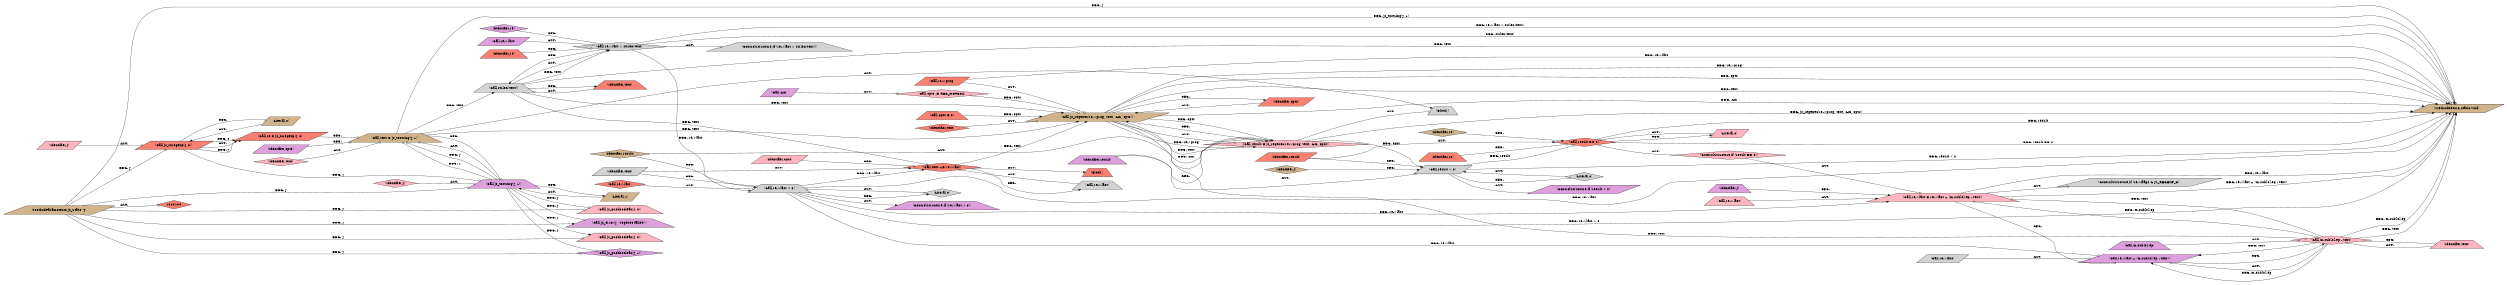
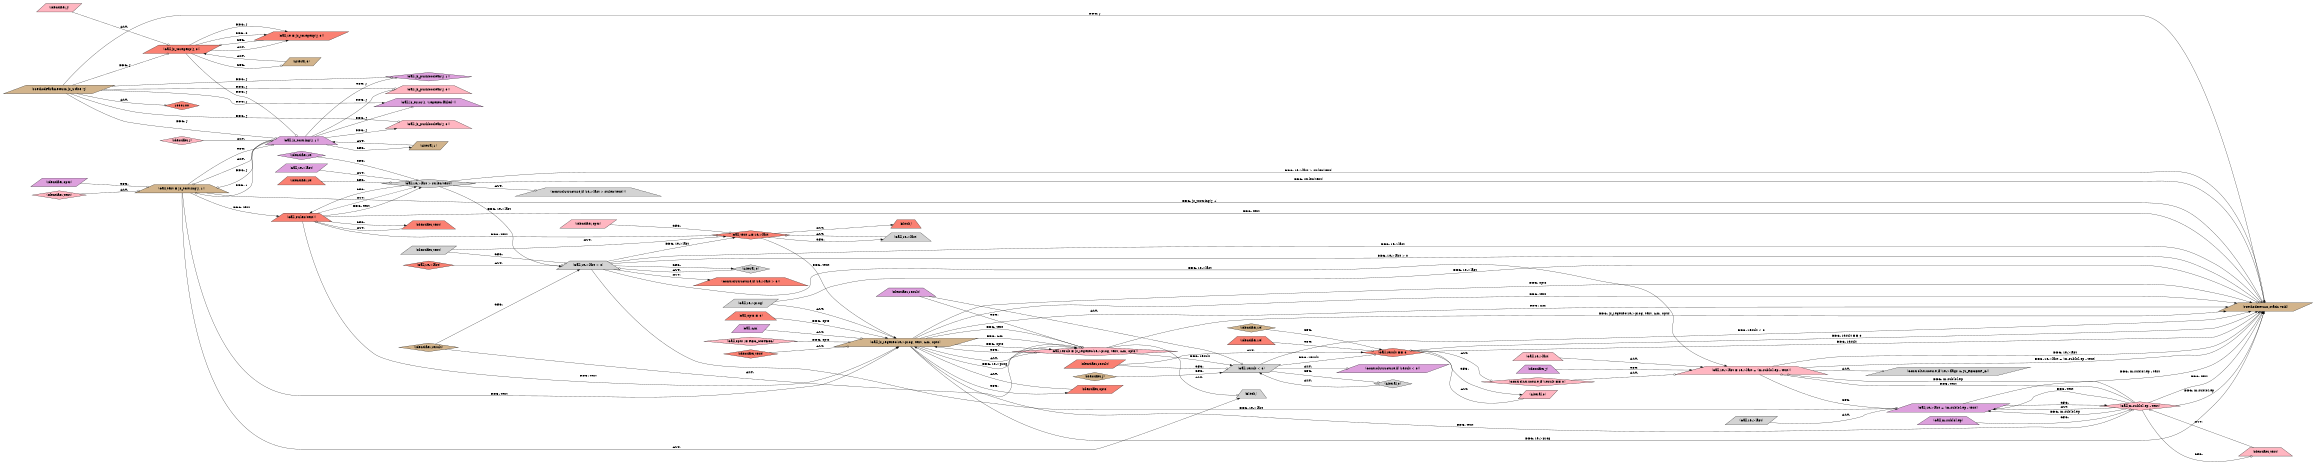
  digraph {
    rankdir=LR
    node [fillcolor=salmon shape=trapezium style=filled]
    edge [arrowhead=odot]
-   n1 [fillcolor=lightgrey label="(Call,strlen(text))"]
+   n1 [label="(Call,strlen(text))"]
    n2 [fillcolor=lightgrey label="(Call,re->last > strlen(text))" shape=diamond]
    n3 [label="(Call,text += re->last)" shape=diamond]
    n4 [fillcolor=tan label="(Call,js_regexec(re->prog, text, &m, opts))" shape=parallelogram]
    n5 [label="(Identifier,text)"]
    n6 [fillcolor=tan label="(MethodReturn,static void)" shape=parallelogram]
    n7 [fillcolor=lightgrey label="(Call,re->last > 0)"]
    n8 [fillcolor=lightgrey label="(ControlStructure,if (re->last > strlen(text)))"]
    n9 [label="(Block,)"]
    n10 [fillcolor=lightgrey label="(Call,re->last)"]
    n11 [fillcolor=lightpink label="(Call,result = js_regexec(re->prog, text, &m, opts))" shape=diamond]
    n12 [fillcolor=lightpink label="(Call,m.sub[0].ep - text)" shape=diamond]
    n13 [label="(Identifier,opts)" shape=parallelogram]
    n14 [fillcolor=tan label="(Call,text = js_tostring(J, 1))"]
    n15 [fillcolor=plum label="(Call,js_tostring(J, 1))"]
    n16 [fillcolor=lightgrey label="(Block,)"]
    n17 [fillcolor=tan label="(Literal,1)" shape=parallelogram]
    n18 [fillcolor=plum label="(Call,js_error(J, \"regexec failed\"))"]
    n19 [fillcolor=lightpink label="(Call,js_pushboolean(J, 0))"]
    n20 [fillcolor=plum label="(Call,js_pushboolean(J, 1))" shape=diamond]
    n21 [fillcolor=lightpink label="(Call,js_pushboolean(J, 0))"]
    n22 [label="(Call,js_toregexp(J, 0))" shape=parallelogram]
    n23 [label="(Call,re = js_toregexp(J, 0))" shape=parallelogram]
    n24 [fillcolor=tan label="(Literal,0)" shape=parallelogram]
    n25 [fillcolor=tan label="(MethodParameterIn,js_State *J)" shape=parallelogram]
    1000100 [shape=diamond]
    n27 [fillcolor=lightpink label="(Call,re->last = re->last + (m.sub[0].ep - text))"]
    n28 [fillcolor=plum label="(Call,re->last + (m.sub[0].ep - text))" shape=parallelogram]
-   n29 [fillcolor=plum label="(ControlStructure,if (re->last > 0))"]
+   n29 [label="(ControlStructure,if (re->last > 0))"]
    n30 [fillcolor=lightgrey label="(Literal,0)" shape=diamond]
    n31 [fillcolor=lightgrey label="(ControlStructure,if (re->flags & JS_REGEXP_G))" shape=parallelogram]
    n32 [fillcolor=lightgrey label="(Call,result < 0)" shape=parallelogram]
    n33 [fillcolor=lightpink label="(Identifier,text)"]
    n34 [label="(Call,result == 0)" shape=diamond]
    n35 [fillcolor=plum label="(ControlStructure,if (result < 0))" shape=parallelogram]
    n36 [fillcolor=lightgrey label="(Literal,0)" shape=diamond]
    n37 [fillcolor=lightpink label="(ControlStructure,if (result == 0))" shape=diamond]
    n38 [fillcolor=lightpink label="(Literal,0)" shape=parallelogram]
    n39 [fillcolor=plum label="(Call,re->last)" shape=parallelogram]
    n40 [fillcolor=plum label="(Identifier,result)"]
    n41 [label="(Identifier,re)"]
    n42 [fillcolor=lightgrey label="(Call,re->last)" shape=parallelogram]
    n43 [fillcolor=plum label="(Identifier,opts)" shape=parallelogram]
    n44 [fillcolor=tan label="(Identifier,re)" shape=diamond]
    n45 [fillcolor=tan label="(Identifier,result)" shape=diamond]
    n46 [fillcolor=lightpink label="(Call,re->last)"]
    n47 [fillcolor=tan label="(Identifier,J)" shape=diamond]
    n48 [fillcolor=plum label="(Identifier,J)"]
    n49 [fillcolor=plum label="(Call,m.sub[0].ep)"]
-   n50 [label="(Call,re->prog)" shape=parallelogram]
+   n50 [fillcolor=lightgrey label="(Call,re->prog)" shape=parallelogram]
    n51 [fillcolor=lightpink label="(Identifier,text)" shape=diamond]
    n52 [label="(Call,re->last)" shape=diamond]
    n53 [label="(Identifier,text)" shape=diamond]
    n54 [fillcolor=lightpink label="(Identifier,J)" shape=diamond]
    n55 [label="(Call,opts = 0)"]
    n56 [label="(Identifier,re)"]
    n57 [fillcolor=plum label="(Call,&m)" shape=parallelogram]
    n58 [fillcolor=plum label="(Identifier,re)" shape=diamond]
    n59 [fillcolor=lightpink label="(Identifier,J)" shape=parallelogram]
    n60 [fillcolor=lightpink label="(Call,opts |= REG_NOTBOL)" shape=diamond]
    n61 [fillcolor=lightpink label="(Identifier,opts)" shape=parallelogram]
    n62 [fillcolor=lightgrey label="(Identifier,text)" shape=parallelogram]
    n63 [label="(Identifier,result)" shape=parallelogram]
    n1 -> n2 [arrowhead=normal label="AST: "]
    n1 -> n2 [arrowhead=normal label="DDG: text"]
    n1 -> n3 [label="DDG: text"]
    n1 -> n4 [arrowhead=normal label="DDG: text"]
    n1 -> n5 [arrowhead=normal label="CFG: "]
    n1 -> n6 [label="DDG: text"]
    n2 -> n1 [arrowhead=normal label="CFG: "]
    n2 -> n6 [arrowhead=normal label="DDG: strlen(text)"]
    n2 -> n6 [label="DDG: re->last > strlen(text)"]
    n2 -> n7 [arrowhead=normal label="DDG: re->last"]
    n2 -> n8 [label="AST: "]
    n3 -> n4 [arrowhead=normal label="DDG: text"]
    n3 -> n9 [arrowhead=normal label="AST: "]
    n3 -> n10 [arrowhead=normal label="CFG: "]
    n4 -> n6 [arrowhead=normal label="DDG: opts"]
    n4 -> n6 [arrowhead=normal label="DDG: text"]
    n4 -> n6 [arrowhead=normal label="DDG: &m"]
    n4 -> n6 [arrowhead=normal label="DDG: re->prog"]
    n4 -> n11 [label="AST: "]
    n4 -> n11 [arrowhead=normal label="DDG: re->prog"]
    n4 -> n11 [label="DDG: text"]
    n4 -> n11 [arrowhead=normal label="DDG: &m"]
    n4 -> n11 [arrowhead=normal label="DDG: opts"]
    n4 -> n12 [label="DDG: text"]
    n4 -> n13 [arrowhead=normal label="CFG: "]
    n5 -> n1 [label="AST: "]
    n7 -> n3 [arrowhead=normal label="DDG: re->last"]
    n7 -> n6 [label="DDG: re->last > 0"]
    n7 -> n6 [label="DDG: re->last"]
    n7 -> n27 [arrowhead=normal label="DDG: re->last"]
    n7 -> n28 [label="DDG: re->last"]
    n7 -> n29 [arrowhead=normal label="AST: "]
    n7 -> n30 [arrowhead=normal label="CFG: "]
    n10 -> n3 [label="AST: "]
    n11 -> n4 [arrowhead=normal label="CFG: "]
    n11 -> n6 [arrowhead=normal label="DDG: js_regexec(re->prog, text, &m, opts)"]
    n11 -> n16 [label="AST: "]
-   n11 -> n32 [arrowhead=normal label="DDG: opts"]
+   n11 -> n32 [arrowhead=normal label="DDG: result"]
    n12 -> n6 [arrowhead=normal label="DDG: m.sub[0].ep"]
    n12 -> n6 [arrowhead=normal label="DDG: text"]
    n12 -> n27 [label="DDG: m.sub[0].ep"]
    n12 -> n27 [label="DDG: text"]
    n12 -> n28 [label="AST: "]
    n12 -> n28 [arrowhead=normal label="DDG: m.sub[0].ep"]
    n12 -> n28 [arrowhead=normal label="DDG: text"]
    n12 -> n33 [label="CFG: "]
    n13 -> n4 [arrowhead=normal label="AST: "]
    n14 -> n1 [arrowhead=normal label="DDG: text"]
    n14 -> n4 [arrowhead=normal label="DDG: text"]
    n14 -> n6 [label="DDG: js_tostring(J, 1)"]
    n14 -> n15 [label="CFG: "]
    n14 -> n16 [arrowhead=normal label="AST: "]
    n15 -> n14 [label="AST: "]
    n15 -> n14 [label="DDG: J"]
    n15 -> n14 [label="DDG: 1"]
    n15 -> n17 [arrowhead=normal label="CFG: "]
    n15 -> n18 [label="DDG: J"]
    n15 -> n19 [arrowhead=normal label="DDG: J"]
-   n15 -> n20 [label="DDG: J"]
+   n15 -> n20 [label="CFG: J"]
    n15 -> n21 [label="DDG: J"]
    n17 -> n15 [arrowhead=normal label="AST: "]
    n22 -> n15 [label="DDG: J"]
    n22 -> n23 [arrowhead=normal label="AST: "]
    n22 -> n23 [arrowhead=normal label="DDG: J"]
    n22 -> n23 [arrowhead=normal label="DDG: 0"]
    n22 -> n24 [label="CFG: "]
-   n23 -> n14 [label="CFG: "]
+   n23 -> n22 [label="CFG: "]
    n24 -> n22 [arrowhead=normal label="AST: "]
    n25 -> n6 [label="DDG: J"]
    n25 -> n15 [label="DDG: J"]
    n25 -> n18 [arrowhead=normal label="DDG: J"]
    n25 -> n19 [label="DDG: J"]
    n25 -> n20 [label="DDG: J"]
    n25 -> n21 [label="DDG: J"]
    n25 -> n22 [label="DDG: J"]
    n25 -> 1000100 [label="AST: "]
    n27 -> n6 [label="DDG: re->last"]
    n27 -> n6 [label="DDG: re->last + (m.sub[0].ep - text)"]
    n27 -> n28 [label="CFG: "]
    n27 -> n31 [label="AST: "]
+   n28 -> n6 [arrowhead=normal label="DDG: m.sub[0].ep - text"]
    n28 -> n12 [arrowhead=normal label="CFG: "]
    n30 -> n7 [label="AST: "]
    n32 -> n6 [arrowhead=normal label="DDG: result < 0"]
    n32 -> n34 [label="DDG: result"]
    n32 -> n35 [label="AST: "]
    n32 -> n36 [label="CFG: "]
    n33 -> n12 [label="AST: "]
    n34 -> n6 [arrowhead=normal label="DDG: result"]
    n34 -> n6 [arrowhead=normal label="DDG: result == 0"]
    n34 -> n37 [label="AST: "]
    n34 -> n38 [arrowhead=normal label="CFG: "]
    n36 -> n32 [arrowhead=normal label="AST: "]
    n37 -> n27 [label="AST: "]
    n38 -> n34 [label="AST: "]
    n39 -> n2 [label="AST: "]
    n40 -> n11 [label="CFG: "]
    n40 -> n32 [label="AST: "]
    n41 -> n34 [label="CFG: "]
    n42 -> n28 [label="AST: "]
    n43 -> n14 [label="CFG: "]
    n44 -> n34 [arrowhead=normal label="CFG: "]
    n45 -> n7 [arrowhead=normal label="CFG: "]
    n45 -> n11 [label="AST: "]
    n46 -> n27 [arrowhead=normal label="AST: "]
    n47 -> n32 [arrowhead=normal label="CFG: "]
    n48 -> n27 [arrowhead=normal label="CFG: "]
-   n49 -> n12 [label="AST: "]
+   n49 -> n12 [label="CFG: "]
    n50 -> n4 [label="AST: "]
    n50 -> n6 [label="DDG: re->last"]
    n51 -> n14 [label="AST: "]
    n52 -> n7 [label="AST: "]
    n53 -> n4 [label="AST: "]
    n54 -> n15 [label="AST: "]
    n55 -> n4 [arrowhead=normal label="DDG: opts"]
    n56 -> n2 [label="CFG: "]
-   n57 -> n60 [label="AST: "]
+   n57 -> n4 [label="AST: "]
    n58 -> n2 [label="CFG: "]
    n59 -> n22 [label="AST: "]
    n60 -> n4 [label="DDG: opts"]
    n61 -> n3 [label="CFG: "]
    n62 -> n3 [arrowhead=normal label="AST: "]
    n62 -> n7 [label="CFG: "]
    n63 -> n32 [label="CFG: "]
    n63 -> n34 [arrowhead=normal label="AST: "]
  }
